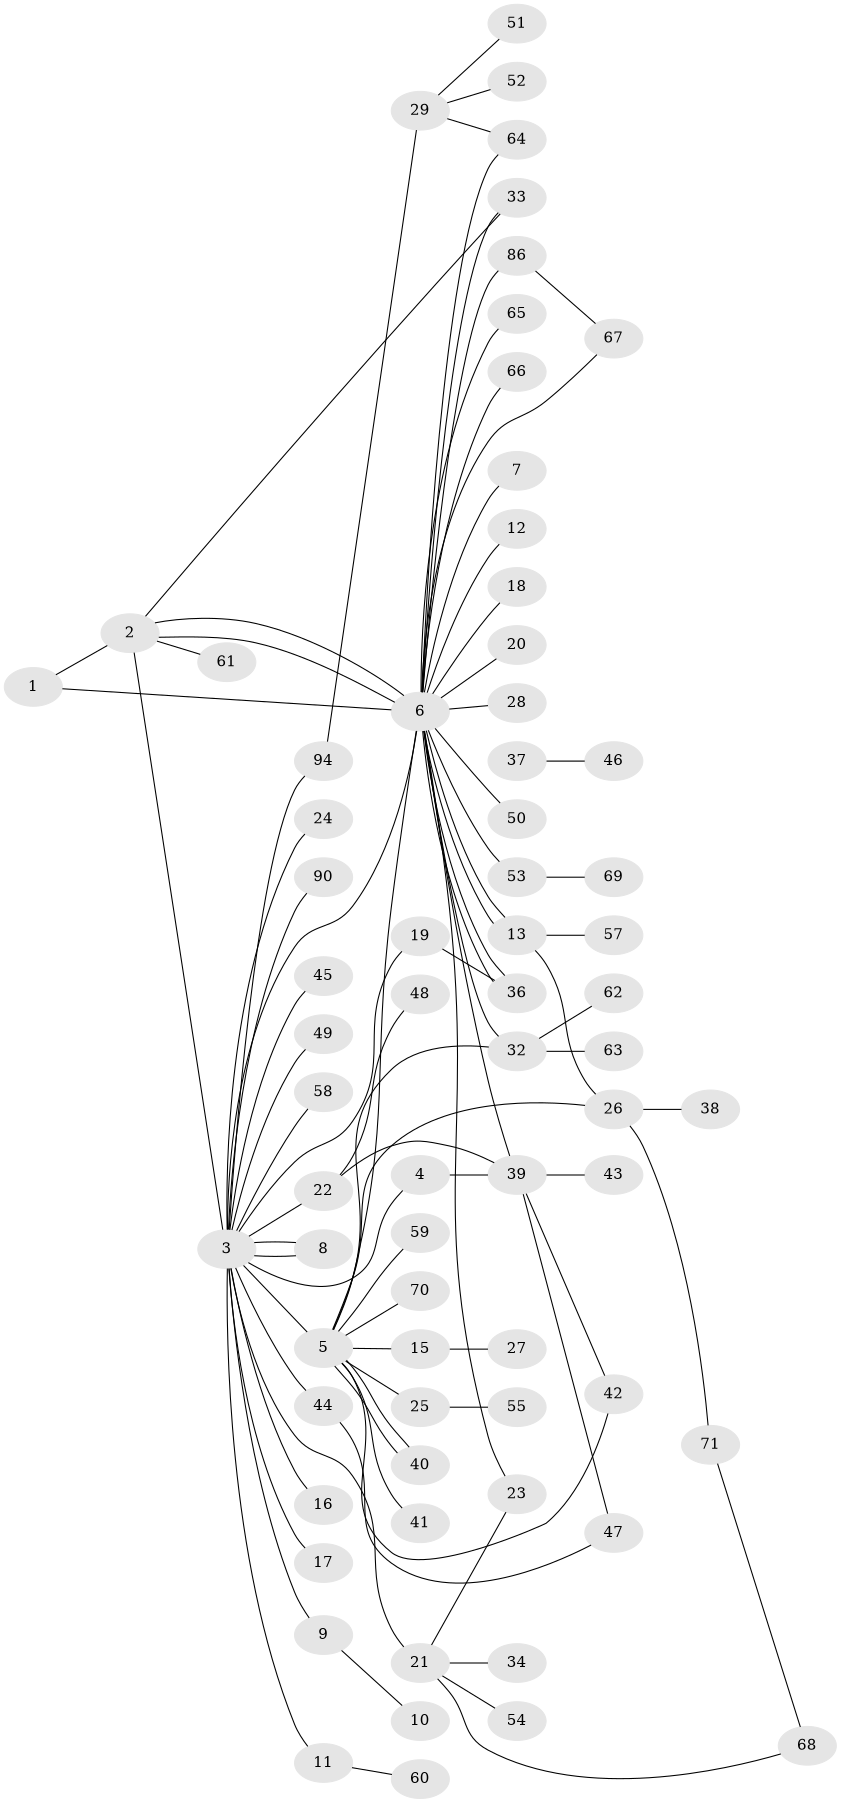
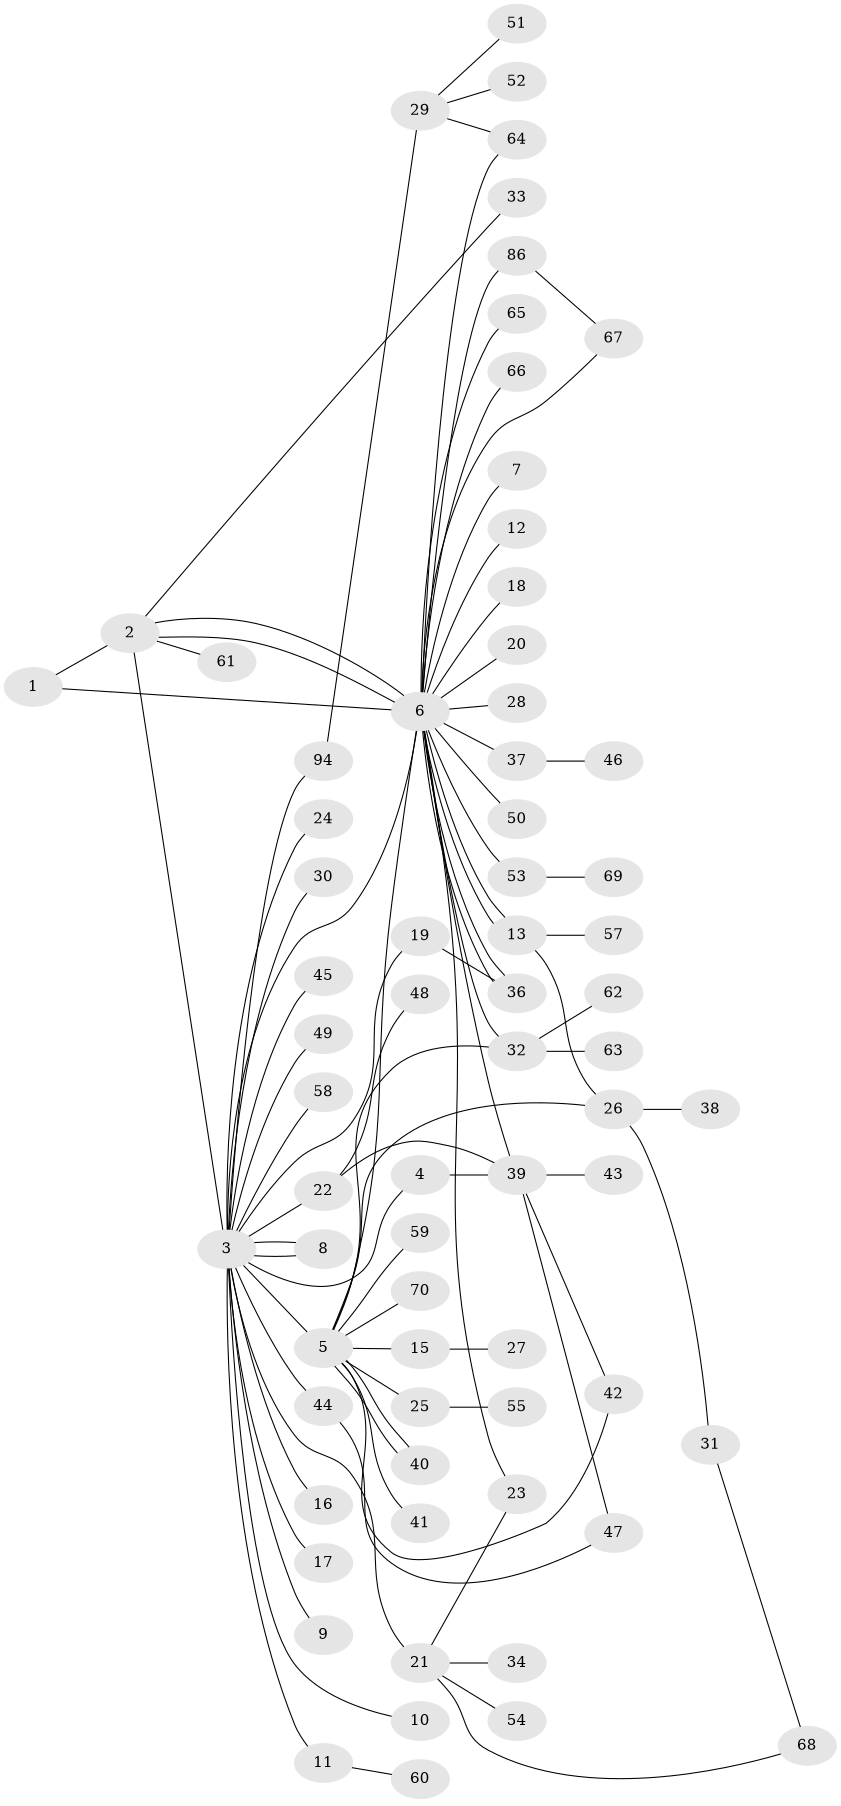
  graph {
    rankdir=LR
    node [color=gray90 style=filled]
    1
    2
    6
    3
    33
    61
    39
    32
    7
    12
    13
    18
    20
    23
    28
    36
    37
    50
    53
    n20 [label=86]
    64
    65
    66
    67
    4
    5
    8
    9
    10
    11
    n31 [label=94]
    16
    17
    19
    21
    22
    24
-   30 [label=90]
+   30
    44
    45
    49
    58
    15
    25
    26
    40
    41
    42
    59
    70
    60
    29
    34
    54
    68
    48
    47
    43
    27
    55
-   31 [label=71]
+   31
    38
    62
    63
    57
    46
    69
    51
    52
    1 -- 2
    1 -- 6
    2 -- 6
    2 -- 6
    2 -- 3
    2 -- 33
    2 -- 61
    6 -- 39
    6 -- 32
    6 -- 7
    6 -- 12
    6 -- 13
    6 -- 13
    6 -- 18
    6 -- 20
    6 -- 23
    6 -- 28
    6 -- 36
    6 -- 36
-   6 -- 33
+   6 -- 37
    6 -- 50
    6 -- 53
    6 -- n20
    6 -- 64
    6 -- 65
    6 -- 66
    6 -- 67
    3 -- 6
    3 -- 4
    3 -- 5
    3 -- 8
    3 -- 8
    3 -- 9
-   9 -- 10
+   3 -- 10
    3 -- 11
    3 -- n31
    3 -- 16
    3 -- 17
    3 -- 19
    3 -- 21
    3 -- 22
    3 -- 24
    3 -- 30
    3 -- 44
    3 -- 45
    3 -- 49
    3 -- 58
    39 -- 42
    39 -- 47
    39 -- 43
    32 -- 62
    32 -- 63
    13 -- 26
    13 -- 57
    37 -- 46
    53 -- 69
    n20 -- 67
    4 -- 39
    5 -- 6
    5 -- 32
    5 -- 15
    5 -- 25
    5 -- 26
    5 -- 40
    5 -- 40
    5 -- 41
    5 -- 42
    5 -- 59
    5 -- 70
    11 -- 60
    n31 -- 29
    19 -- 36
    21 -- 23
    21 -- 34
    21 -- 54
    21 -- 68
    22 -- 39
    22 -- 48
    44 -- 47
    15 -- 27
    25 -- 55
    26 -- 31
    26 -- 38
    29 -- 64
    29 -- 51
    29 -- 52
    31 -- 68
  }
